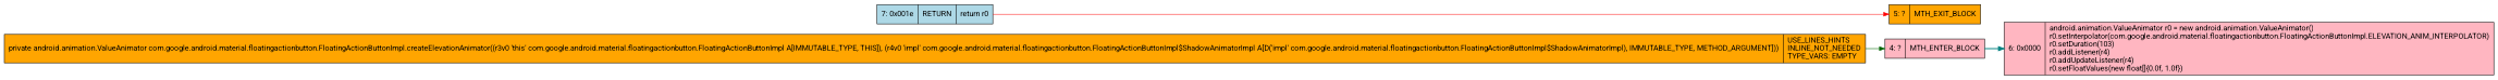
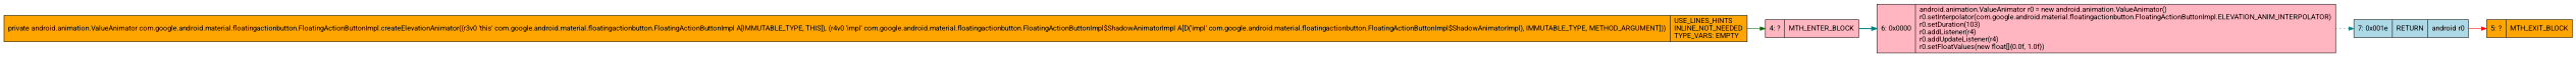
  digraph {
    fontname=Roboto
    rankdir=LR
    node [fillcolor=lightpink fontname=Roboto shape=record style=filled]
    edge [color=teal fontname=Roboto style=solid]
    n1 [label="{4\:\ ?|MTH_ENTER_BLOCK\l}"]
    n2 [label="{6\:\ 0x0000|android.animation.ValueAnimator r0 = new android.animation.ValueAnimator()\lr0.setInterpolator(com.google.android.material.floatingactionbutton.FloatingActionButtonImpl.ELEVATION_ANIM_INTERPOLATOR)\lr0.setDuration(103)\lr0.addListener(r4)\lr0.addUpdateListener(r4)\lr0.setFloatValues(new float[]\{0.0f, 1.0f\})\l}"]
-   n3 [fillcolor=lightblue label="{7\:\ 0x001e|RETURN\l|return r0\l}"]
+   n3 [fillcolor=lightblue label="{7\:\ 0x001e|RETURN\l|android r0\l}"]
    n4 [fillcolor=orange label="{5\:\ ?|MTH_EXIT_BLOCK\l}"]
    n5 [fillcolor=orange label="{private android.animation.ValueAnimator com.google.android.material.floatingactionbutton.FloatingActionButtonImpl.createElevationAnimator((r3v0 'this' com.google.android.material.floatingactionbutton.FloatingActionButtonImpl A[IMMUTABLE_TYPE, THIS]), (r4v0 'impl' com.google.android.material.floatingactionbutton.FloatingActionButtonImpl$ShadowAnimatorImpl A[D('impl' com.google.android.material.floatingactionbutton.FloatingActionButtonImpl$ShadowAnimatorImpl), IMMUTABLE_TYPE, METHOD_ARGUMENT]))  | USE_LINES_HINTS\lINLINE_NOT_NEEDED\lTYPE_VARS: EMPTY\l}"]
    n1 -> n2 [style=bold]
+   n2 -> n3 [style=dotted]
    n3 -> n4 [color=red]
    n5 -> n1 [color=darkgreen]
  }
